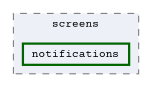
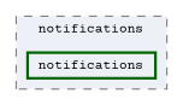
  digraph {
    compound=true
    fontname="Courier Prime"
    n1 [color=darkgreen fillcolor="#edf0f7" fontname="Courier Prime" fontsize=10 height=0.2 label=notifications shape=box style="filled,bold" width=0.4]
    subgraph cluster_1 {
      bgcolor="#edf0f7"
      fontsize=10
-     label=screens
+     label=notifications
      pencolor=grey50
      style="filled,dashed"
      n1
    }
  }
